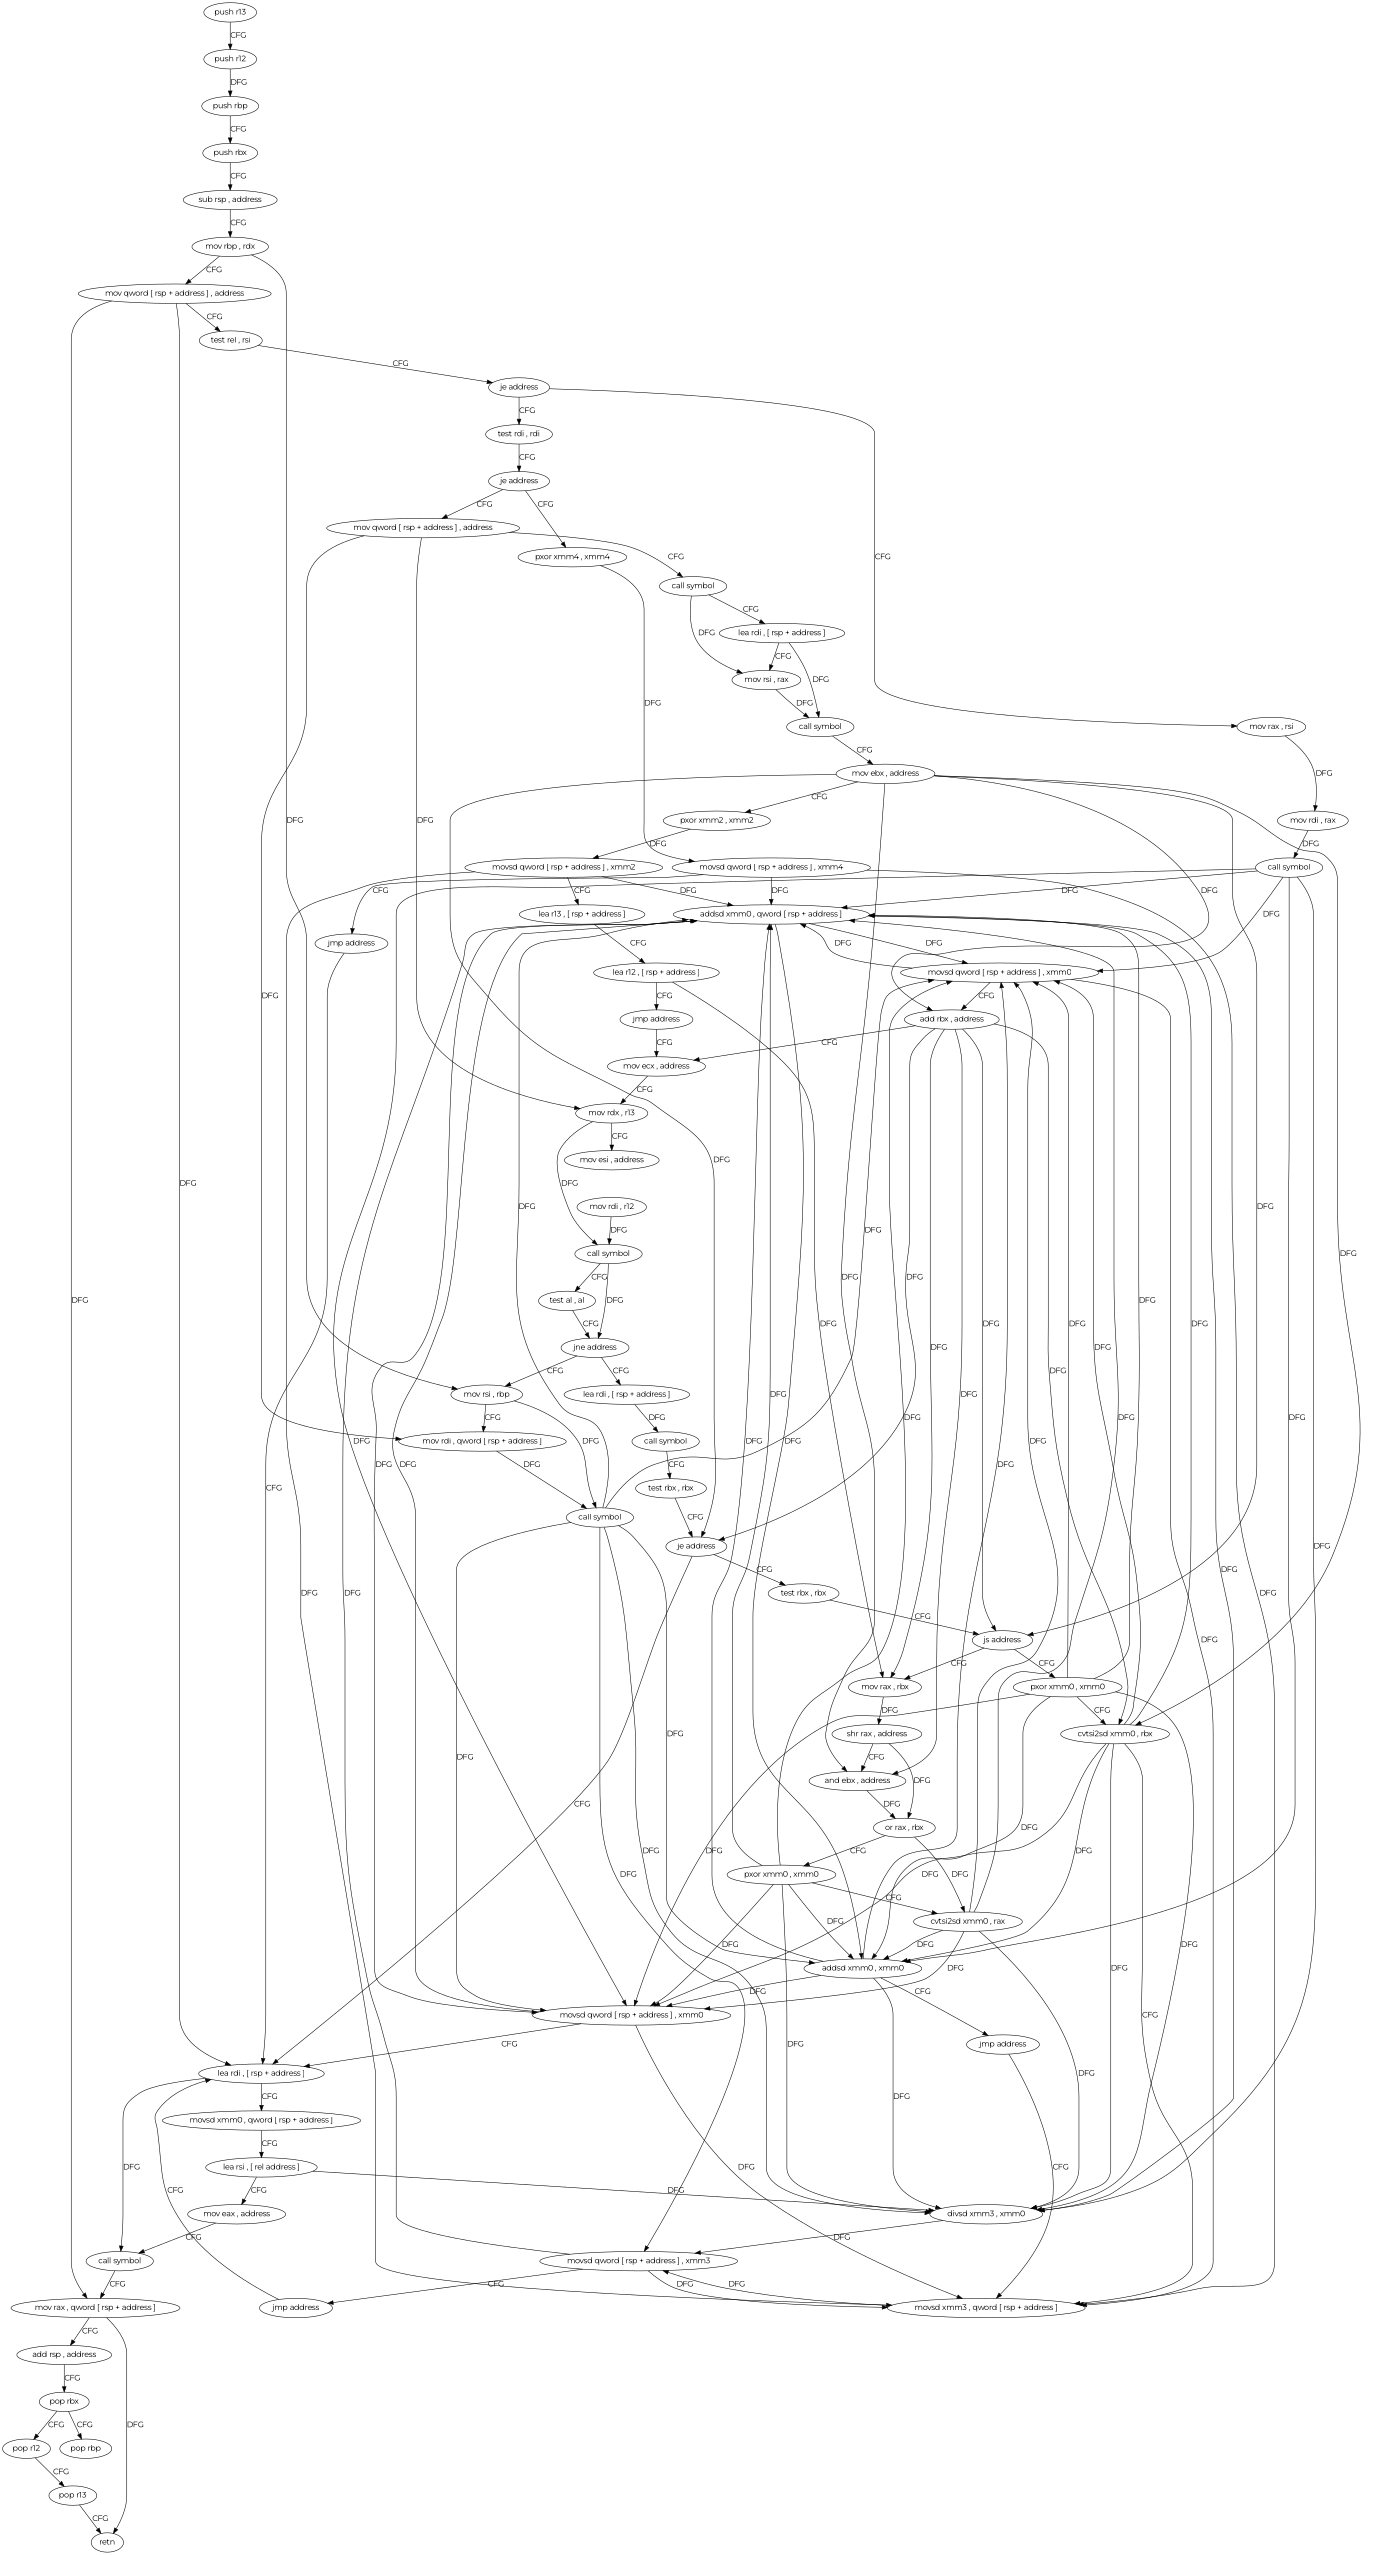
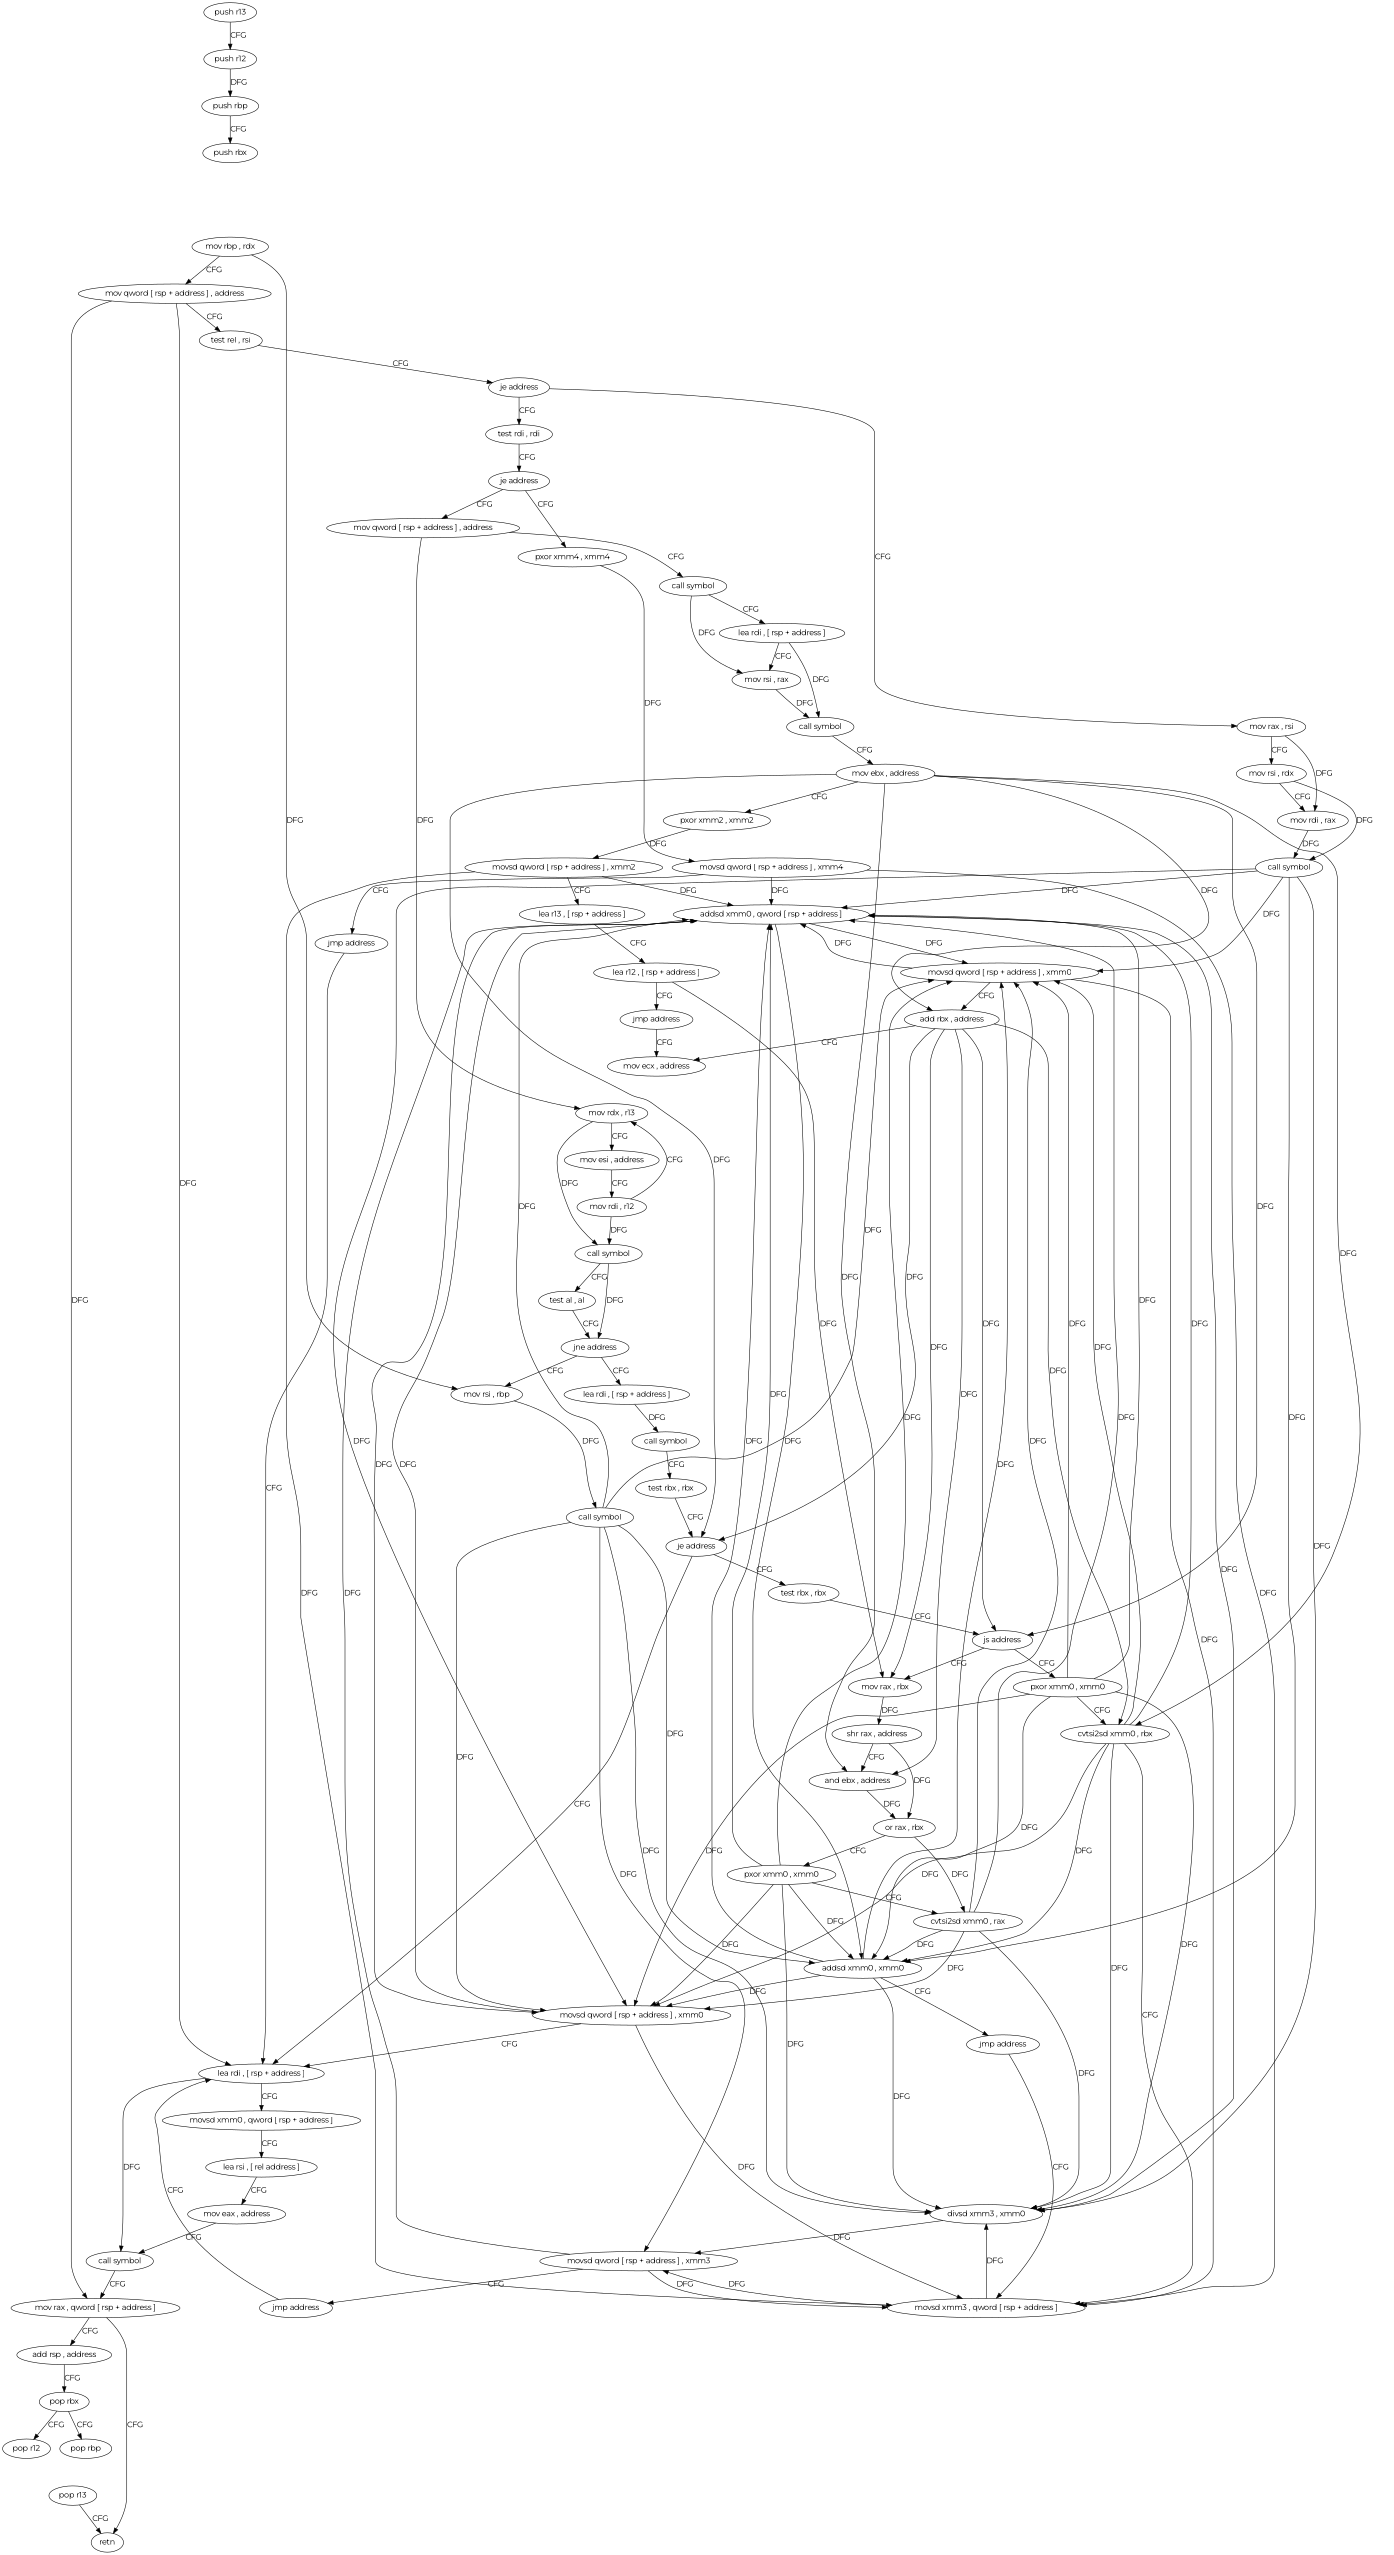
  digraph {
    fontname=Montserrat
    node [fontname=Montserrat]
    edge [fontname=Montserrat]
    n1 [label="push r13"]
    n2 [label="push r12"]
    n3 [label="push rbp"]
    n4 [label="push rbx"]
-   n5 [label="sub rsp , address"]
    n6 [label="mov rbp , rdx"]
    n7 [label="mov qword [ rsp + address ] , address"]
    n8 [label="mov rsi , rbp"]
    n9 [label="test rel , rsi"]
    n10 [label="lea rdi , [ rsp + address ]"]
    n11 [label="mov rax , qword [ rsp + address ]"]
-   n12 [label="mov rdi , qword [ rsp + address ]"]
    n13 [label="call symbol"]
    n14 [label="je address"]
    n15 [label="movsd xmm0 , qword [ rsp + address ]"]
    n16 [label="call symbol"]
    n17 [label="add rsp , address"]
    n18 [label=retn]
    n19 [label="test rdi , rdi"]
    n20 [label="mov rax , rsi"]
    n21 [label="je address"]
+   n22 [label="mov rsi , rdx"]
    n23 [label="mov rdi , rax"]
    n24 [label="pxor xmm4 , xmm4"]
    n25 [label="mov qword [ rsp + address ] , address"]
    n26 [label="call symbol"]
    n27 [label="movsd qword [ rsp + address ] , xmm4"]
    n28 [label="call symbol"]
    n29 [label="mov rdx , r13"]
    n30 [label="addsd xmm0 , qword [ rsp + address ]"]
    n31 [label="movsd xmm3 , qword [ rsp + address ]"]
    n32 [label="jmp address"]
    n33 [label="lea rdi , [ rsp + address ]"]
    n34 [label="mov rsi , rax"]
    n35 [label="mov esi , address"]
    n36 [label="call symbol"]
    n37 [label="movsd qword [ rsp + address ] , xmm0"]
    n38 [label="movsd qword [ rsp + address ] , xmm0"]
    n39 [label="addsd xmm0 , xmm0"]
    n40 [label="divsd xmm3 , xmm0"]
    n41 [label="add rbx , address"]
    n42 [label="jmp address"]
    n43 [label="movsd qword [ rsp + address ] , xmm3"]
    n44 [label="lea rsi , [ rel address ]"]
    n45 [label="call symbol"]
    n46 [label="mov ebx , address"]
    n47 [label="pxor xmm2 , xmm2"]
    n48 [label="je address"]
    n49 [label="js address"]
    n50 [label="and ebx , address"]
    n51 [label="cvtsi2sd xmm0 , rbx"]
    n52 [label="movsd qword [ rsp + address ] , xmm2"]
    n53 [label="mov rax , rbx"]
    n54 [label="mov ecx , address"]
    n55 [label="test rbx , rbx"]
    n56 [label="pxor xmm0 , xmm0"]
    n57 [label="shr rax , address"]
    n58 [label="or rax , rbx"]
    n59 [label="lea r13 , [ rsp + address ]"]
    n60 [label="lea r12 , [ rsp + address ]"]
    n61 [label="jmp address"]
    n62 [label="mov eax , address"]
    n63 [label="pop rbx"]
    n64 [label="pop rbp"]
    n65 [label="pop r12"]
    n66 [label="pop r13"]
    n67 [label="mov rdi , r12"]
    n68 [label="test al , al"]
    n69 [label="jne address"]
    n70 [label="lea rdi , [ rsp + address ]"]
    n71 [label="call symbol"]
    n72 [label="test rbx , rbx"]
    n73 [label="jmp address"]
    n74 [label="pxor xmm0 , xmm0"]
    n75 [label="cvtsi2sd xmm0 , rax"]
    n1 -> n2 [label=CFG]
    n2 -> n3 [label=DFG]
    n3 -> n4 [label=CFG]
-   n4 -> n5 [label=CFG]
-   n5 -> n6 [label=CFG]
    n6 -> n7 [label=CFG]
    n6 -> n8 [label=DFG]
    n7 -> n9 [label=CFG]
    n7 -> n10 [label=DFG]
    n7 -> n11 [label=DFG]
-   n8 -> n12 [label=CFG]
    n8 -> n13 [label=DFG]
    n9 -> n14 [label=CFG]
    n10 -> n15 [label=CFG]
    n10 -> n16 [label=DFG]
    n11 -> n17 [label=CFG]
-   n11 -> n18 [label=DFG]
-   n12 -> n13 [label=DFG]
+   n11 -> n18 [label=CFG]
    n13 -> n30 [label=DFG]
    n13 -> n37 [label=DFG]
    n13 -> n38 [label=DFG]
    n13 -> n39 [label=DFG]
    n13 -> n40 [label=DFG]
    n13 -> n43 [label=DFG]
    n14 -> n19 [label=CFG]
    n14 -> n20 [label=CFG]
    n15 -> n44 [label=CFG]
    n16 -> n11 [label=CFG]
    n17 -> n63 [label=CFG]
    n19 -> n21 [label=CFG]
+   n20 -> n22 [label=CFG]
    n20 -> n23 [label=DFG]
    n21 -> n24 [label=CFG]
    n21 -> n25 [label=CFG]
+   n22 -> n23 [label=CFG]
+   n22 -> n26 [label=DFG]
    n23 -> n26 [label=DFG]
    n24 -> n27 [label=DFG]
-   n25 -> n12 [label=DFG]
    n25 -> n28 [label=CFG]
    n25 -> n29 [label=DFG]
    n26 -> n30 [label=DFG]
    n26 -> n37 [label=DFG]
    n26 -> n38 [label=DFG]
    n26 -> n39 [label=DFG]
    n26 -> n40 [label=DFG]
    n27 -> n30 [label=DFG]
    n27 -> n31 [label=DFG]
    n27 -> n32 [label=CFG]
    n28 -> n33 [label=CFG]
    n28 -> n34 [label=DFG]
    n29 -> n35 [label=CFG]
    n29 -> n36 [label=DFG]
    n30 -> n37 [label=DFG]
    n30 -> n38 [label=DFG]
    n30 -> n39 [label=DFG]
    n30 -> n40 [label=DFG]
-   n44 -> n40 [label=DFG]
+   n31 -> n40 [label=DFG]
    n31 -> n43 [label=DFG]
    n32 -> n10 [label=CFG]
    n33 -> n34 [label=CFG]
    n33 -> n45 [label=DFG]
    n34 -> n45 [label=DFG]
+   n35 -> n67 [label=CFG]
    n36 -> n68 [label=CFG]
    n36 -> n69 [label=DFG]
    n37 -> n10 [label=CFG]
    n37 -> n30 [label=DFG]
    n37 -> n31 [label=DFG]
    n38 -> n30 [label=DFG]
    n38 -> n31 [label=DFG]
    n38 -> n41 [label=CFG]
    n39 -> n30 [label=DFG]
    n39 -> n37 [label=DFG]
    n39 -> n38 [label=DFG]
    n39 -> n40 [label=DFG]
    n39 -> n42 [label=CFG]
    n40 -> n43 [label=DFG]
    n41 -> n48 [label=DFG]
    n41 -> n49 [label=DFG]
    n41 -> n50 [label=DFG]
    n41 -> n51 [label=DFG]
    n41 -> n53 [label=DFG]
    n41 -> n54 [label=CFG]
    n42 -> n31 [label=CFG]
    n43 -> n30 [label=DFG]
    n43 -> n31 [label=DFG]
    n43 -> n73 [label=CFG]
    n44 -> n62 [label=CFG]
    n45 -> n46 [label=CFG]
    n46 -> n41 [label=DFG]
    n46 -> n47 [label=CFG]
    n46 -> n48 [label=DFG]
    n46 -> n49 [label=DFG]
    n46 -> n50 [label=DFG]
    n46 -> n51 [label=DFG]
    n47 -> n52 [label=DFG]
    n48 -> n10 [label=CFG]
    n48 -> n55 [label=CFG]
    n49 -> n53 [label=CFG]
    n49 -> n56 [label=CFG]
    n50 -> n58 [label=DFG]
    n51 -> n30 [label=DFG]
    n51 -> n31 [label=CFG]
    n51 -> n37 [label=DFG]
    n51 -> n38 [label=DFG]
    n51 -> n39 [label=DFG]
    n51 -> n40 [label=DFG]
    n52 -> n30 [label=DFG]
    n52 -> n31 [label=DFG]
    n52 -> n59 [label=CFG]
    n53 -> n57 [label=DFG]
-   n54 -> n29 [label=CFG]
+   n67 -> n29 [label=CFG]
    n55 -> n49 [label=CFG]
    n56 -> n30 [label=DFG]
    n56 -> n37 [label=DFG]
    n56 -> n38 [label=DFG]
    n56 -> n39 [label=DFG]
    n56 -> n40 [label=DFG]
    n56 -> n51 [label=CFG]
    n57 -> n50 [label=CFG]
    n57 -> n58 [label=DFG]
    n58 -> n74 [label=CFG]
    n58 -> n75 [label=DFG]
    n59 -> n60 [label=CFG]
    n60 -> n53 [label=DFG]
    n60 -> n61 [label=CFG]
    n61 -> n54 [label=CFG]
    n62 -> n16 [label=CFG]
    n63 -> n64 [label=CFG]
    n63 -> n65 [label=CFG]
-   n65 -> n66 [label=CFG]
    n66 -> n18 [label=CFG]
    n67 -> n36 [label=DFG]
    n68 -> n69 [label=CFG]
    n69 -> n8 [label=CFG]
    n69 -> n70 [label=CFG]
    n70 -> n71 [label=DFG]
    n71 -> n72 [label=CFG]
    n72 -> n48 [label=CFG]
    n73 -> n10 [label=CFG]
    n74 -> n30 [label=DFG]
    n74 -> n37 [label=DFG]
    n74 -> n38 [label=DFG]
    n74 -> n39 [label=DFG]
    n74 -> n40 [label=DFG]
    n74 -> n75 [label=CFG]
    n75 -> n30 [label=DFG]
    n75 -> n37 [label=DFG]
    n75 -> n38 [label=DFG]
    n75 -> n39 [label=DFG]
    n75 -> n40 [label=DFG]
  }
